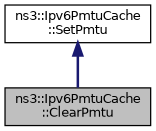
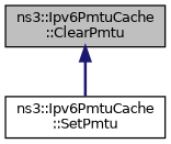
  digraph {
    rankdir=TB
    node [color=black fontname=Helvetica fontsize=10 shape=box style=filled]
    n1 [fillcolor=grey75 fontcolor=black height=0.2 label="ns3::Ipv6PmtuCache\l::ClearPmtu" width=0.4]
    n2 [fillcolor=white height=0.2 label="ns3::Ipv6PmtuCache\l::SetPmtu" width=0.4]
-   n2 -> n1 [color=midnightblue dir=back fontname=Helvetica fontsize=10 labelfontname=Helvetica labelfontsize=10 style=bold]
+   n1 -> n2 [color=midnightblue dir=back fontname=Helvetica fontsize=10 labelfontname=Helvetica labelfontsize=10 style=bold]
  }
